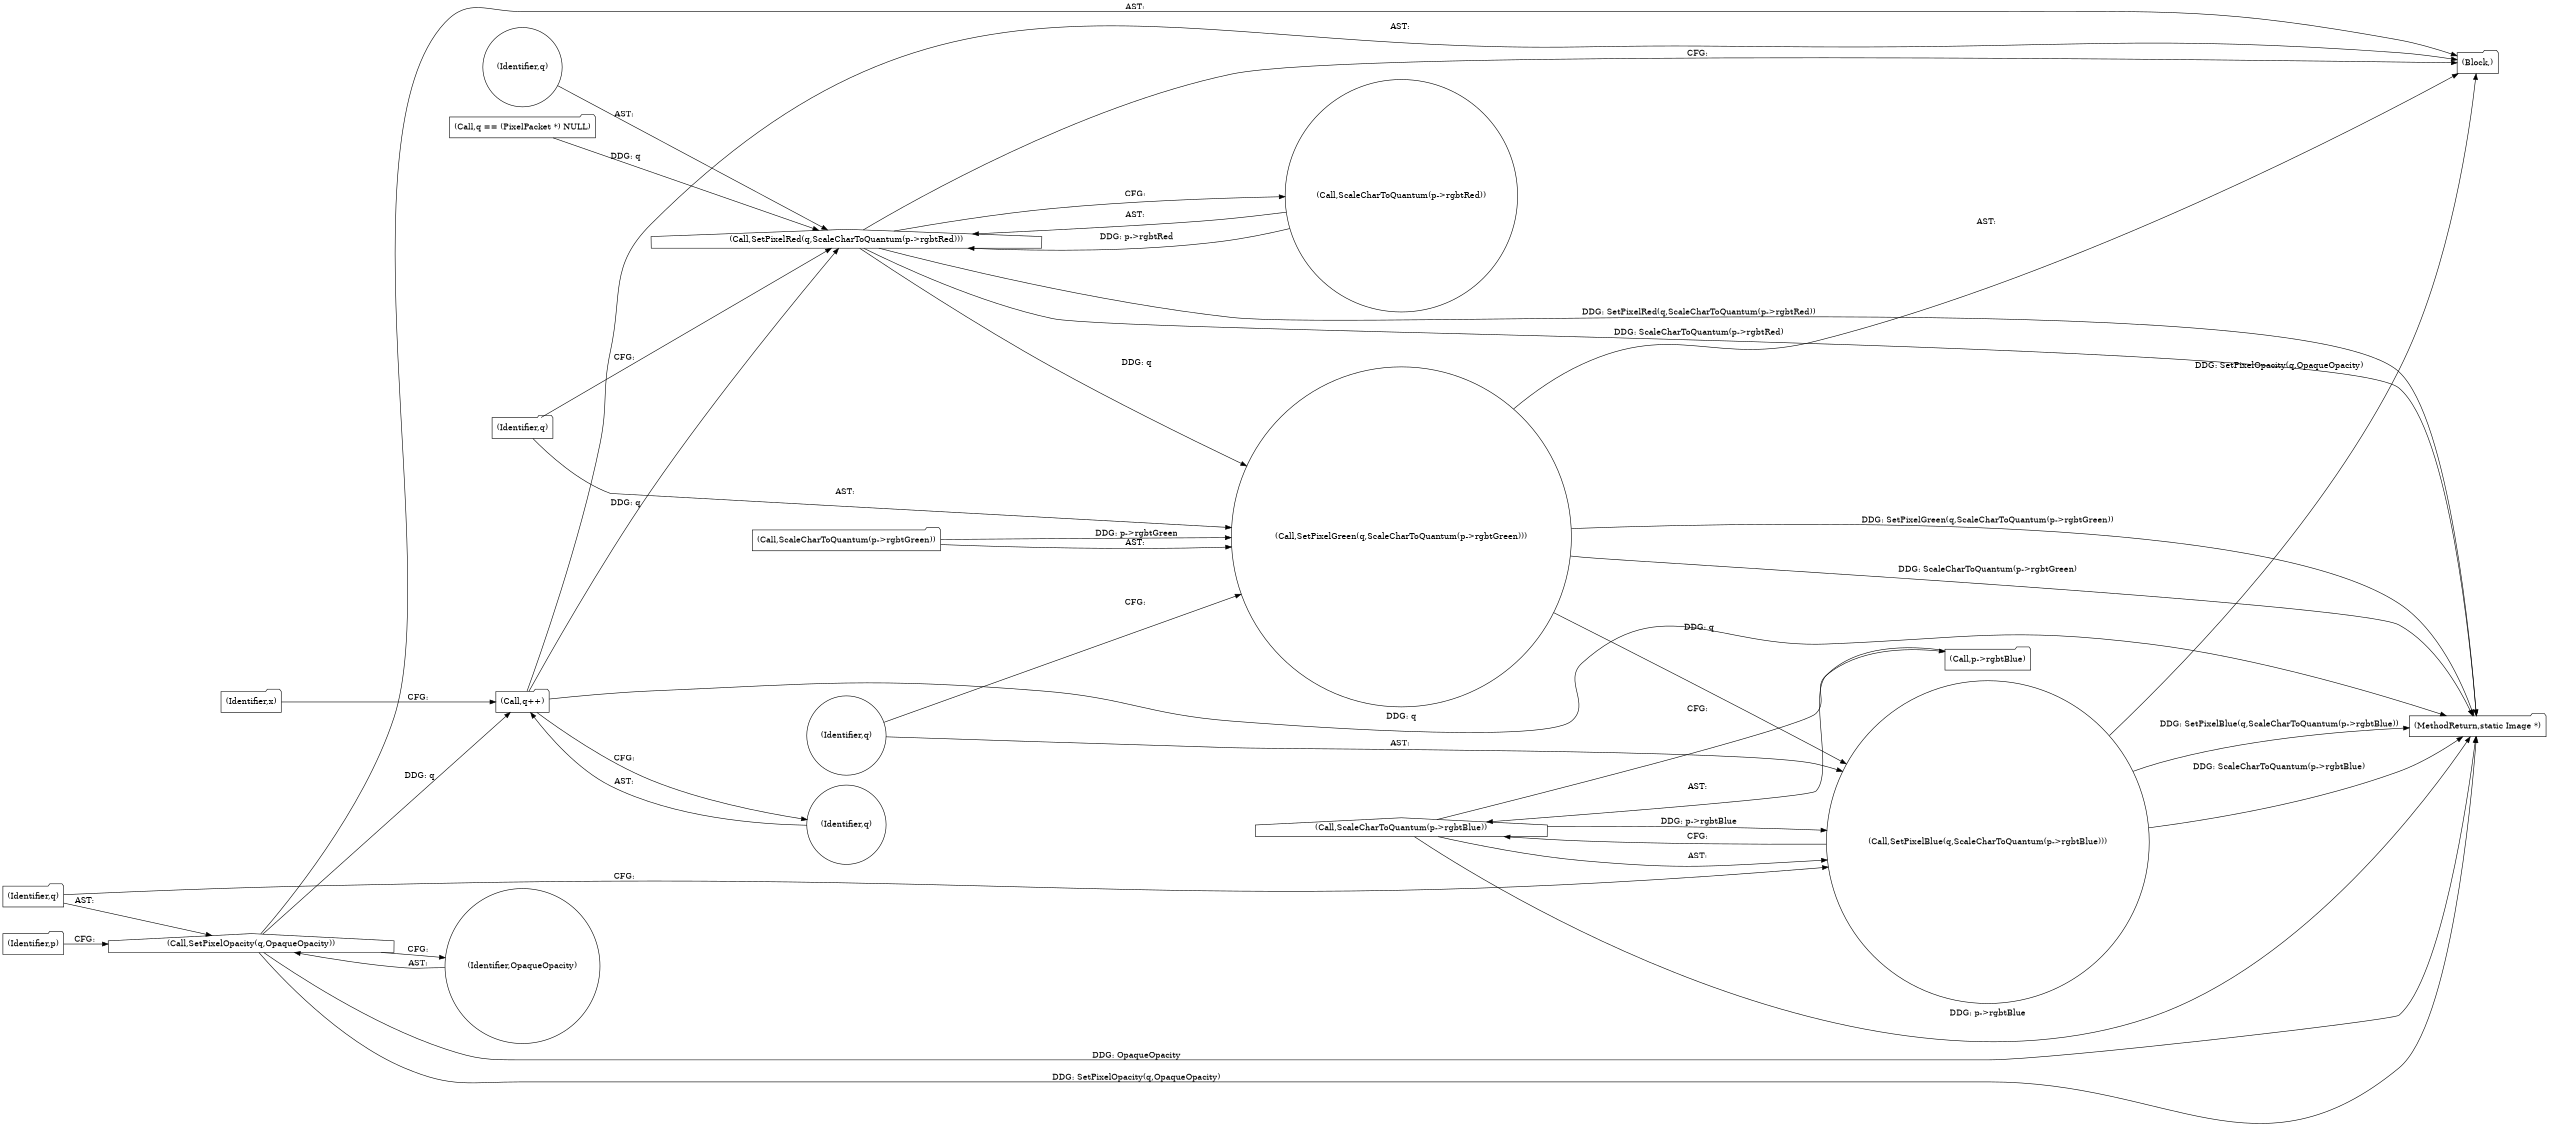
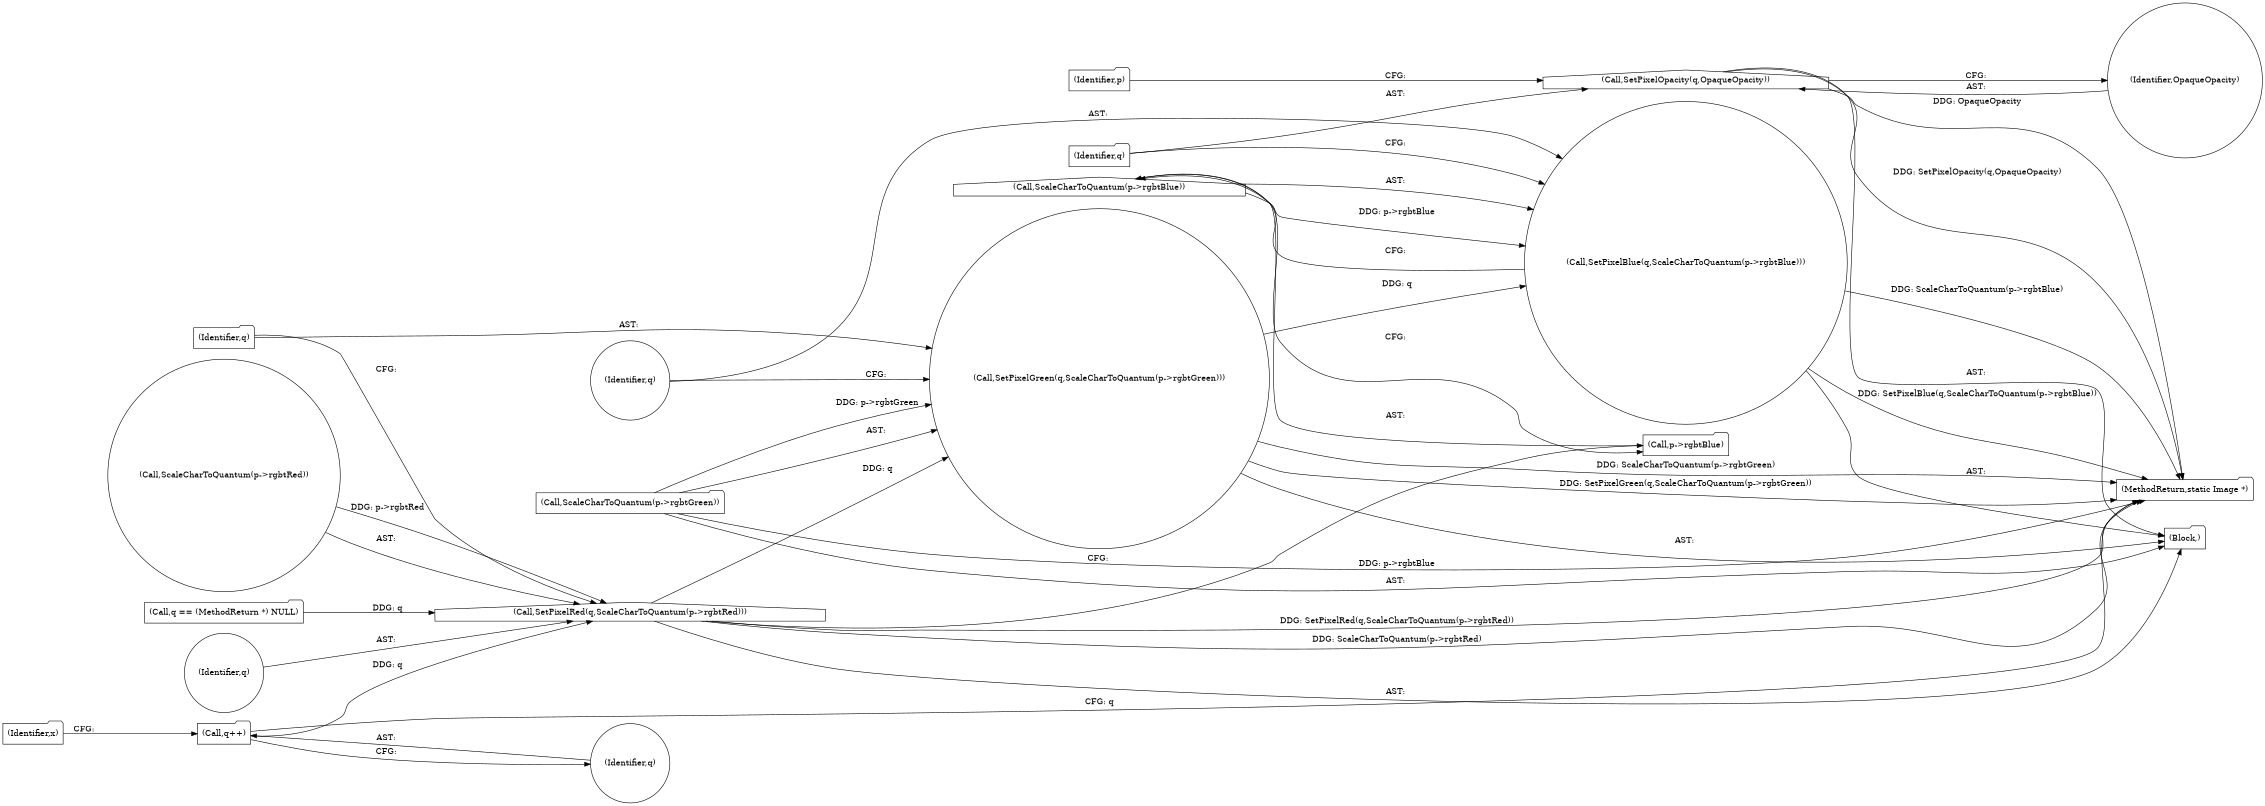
  digraph {
    rankdir=LR
    node [shape=folder]
    n1 [label="(Call,ScaleCharToQuantum(p->rgbtBlue))" shape=house]
    n2 [label="(Call,SetPixelBlue(q,ScaleCharToQuantum(p->rgbtBlue)))" shape=circle]
    n3 [label="(Call,p->rgbtBlue)"]
    n4 [label="(MethodReturn,static Image *)"]
    n5 [label="(Block,)"]
    n6 [label="(Call,SetPixelOpacity(q,OpaqueOpacity))" shape=house]
    n7 [label="(Call,q++)"]
    n8 [label="(Identifier,OpaqueOpacity)" shape=circle]
    n9 [label="(Call,SetPixelRed(q,ScaleCharToQuantum(p->rgbtRed)))" shape=house]
    n10 [label="(Identifier,q)" shape=circle]
    n11 [label="(Call,SetPixelGreen(q,ScaleCharToQuantum(p->rgbtGreen)))" shape=circle]
    n12 [label="(Call,ScaleCharToQuantum(p->rgbtRed))" shape=circle]
    n13 [label="(Call,ScaleCharToQuantum(p->rgbtGreen))"]
-   n14 [label="(Call,q == (PixelPacket *) NULL)"]
+   n14 [label="(Call,q == (MethodReturn *) NULL)"]
    n15 [label="(Identifier,q)"]
    n16 [label="(Identifier,x)"]
    n17 [label="(Identifier,q)" shape=circle]
    n18 [label="(Identifier,q)" shape=circle]
    n19 [label="(Identifier,q)"]
    n20 [label="(Identifier,p)"]
    n1 -> n2 [label="AST: "]
    n1 -> n2 [label="DDG: p->rgbtBlue"]
    n1 -> n3 [label="CFG: "]
-   n1 -> n4 [label="DDG: p->rgbtBlue"]
+   n13 -> n4 [label="DDG: p->rgbtBlue"]
    n2 -> n1 [label="CFG: "]
    n2 -> n4 [label="DDG: ScaleCharToQuantum(p->rgbtBlue)"]
    n2 -> n4 [label="DDG: SetPixelBlue(q,ScaleCharToQuantum(p->rgbtBlue))"]
-   n2 -> n5 [label="DDG: SetPixelOpacity(q,OpaqueOpacity)"]
+   n2 -> n5 [label="AST: "]
    n3 -> n1 [label="AST: "]
    n6 -> n4 [label="DDG: SetPixelOpacity(q,OpaqueOpacity)"]
    n6 -> n4 [label="DDG: OpaqueOpacity"]
    n6 -> n5 [label="AST: "]
-   n6 -> n7 [label="DDG: q"]
    n6 -> n8 [label="CFG: "]
-   n7 -> n4 [label="DDG: q"]
-   n7 -> n5 [label="AST: "]
+   n7 -> n4 [label="CFG: q"]
+   n13 -> n5 [label="AST: "]
    n7 -> n9 [label="DDG: q"]
    n7 -> n10 [label="CFG: "]
    n8 -> n6 [label="AST: "]
    n9 -> n4 [label="DDG: SetPixelRed(q,ScaleCharToQuantum(p->rgbtRed))"]
    n9 -> n4 [label="DDG: ScaleCharToQuantum(p->rgbtRed)"]
-   n9 -> n5 [label="CFG: "]
+   n9 -> n5 [label="AST: "]
    n9 -> n11 [label="DDG: q"]
-   n9 -> n12 [label="CFG: "]
+   n9 -> n3 [label="CFG: "]
    n10 -> n7 [label="AST: "]
    n11 -> n2 [label="DDG: q"]
    n11 -> n4 [label="DDG: ScaleCharToQuantum(p->rgbtGreen)"]
    n11 -> n4 [label="DDG: SetPixelGreen(q,ScaleCharToQuantum(p->rgbtGreen))"]
    n11 -> n5 [label="AST: "]
    n12 -> n9 [label="AST: "]
    n12 -> n9 [label="DDG: p->rgbtRed"]
    n13 -> n11 [label="AST: "]
    n13 -> n11 [label="DDG: p->rgbtGreen"]
    n14 -> n9 [label="DDG: q"]
    n15 -> n9 [label="CFG: "]
    n15 -> n11 [label="AST: "]
    n16 -> n7 [label="CFG: "]
    n17 -> n2 [label="AST: "]
    n17 -> n11 [label="CFG: "]
    n18 -> n9 [label="AST: "]
    n19 -> n2 [label="CFG: "]
    n19 -> n6 [label="AST: "]
    n20 -> n6 [label="CFG: "]
  }
